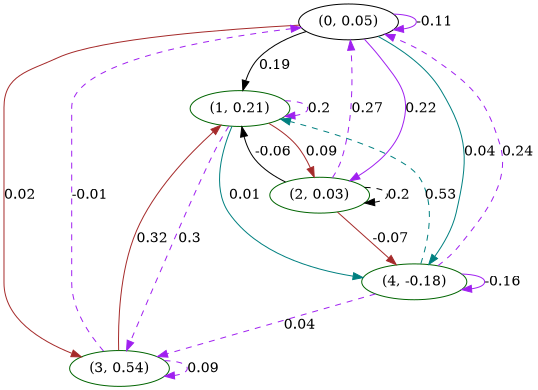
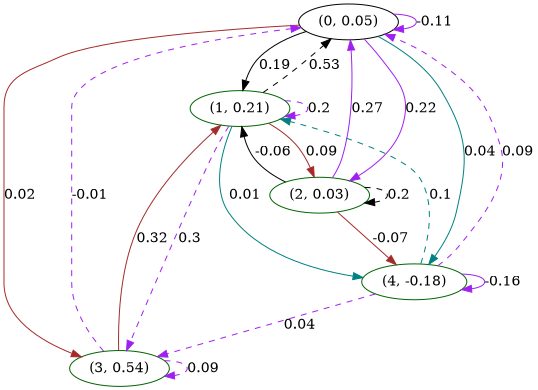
  digraph {
    node [color=darkgreen]
    edge [color=purple style=solid]
    n1 [color=black label="(0, 0.05)"]
    n2 [label="(1, 0.21)"]
    n3 [label="(2, 0.03)"]
    n4 [label="(3, 0.54)"]
    n5 [label="(4, -0.18)"]
    n1 -> n1 [label=-0.11]
    n1 -> n2 [color=black label=0.19]
    n1 -> n3 [label=0.22]
    n1 -> n4 [color=brown label=0.02]
    n1 -> n5 [color=teal label=0.04]
+   n2 -> n1 [color=black label=0.53 style=dashed]
    n2 -> n2 [label=0.2 style=dashed]
    n2 -> n3 [color=brown label=0.09]
    n2 -> n4 [label=0.3 style=dashed]
    n2 -> n5 [color=teal label=0.01]
-   n3 -> n1 [label=0.27 style=dashed]
+   n3 -> n1 [label=0.27]
    n3 -> n2 [color=black label=-0.06]
    n3 -> n3 [color=black label=0.2 style=dashed]
    n3 -> n5 [color=brown label=-0.07]
    n4 -> n1 [label=-0.01 style=dashed]
    n4 -> n2 [color=brown label=0.32]
    n4 -> n4 [label=0.09 style=dashed]
-   n5 -> n1 [label=0.24 style=dashed]
-   n5 -> n2 [color=teal label=0.53 style=dashed]
+   n5 -> n1 [label=0.09 style=dashed]
+   n5 -> n2 [color=teal label=0.1 style=dashed]
    n5 -> n4 [label=0.04 style=dashed]
    n5 -> n5 [label=-0.16]
  }
